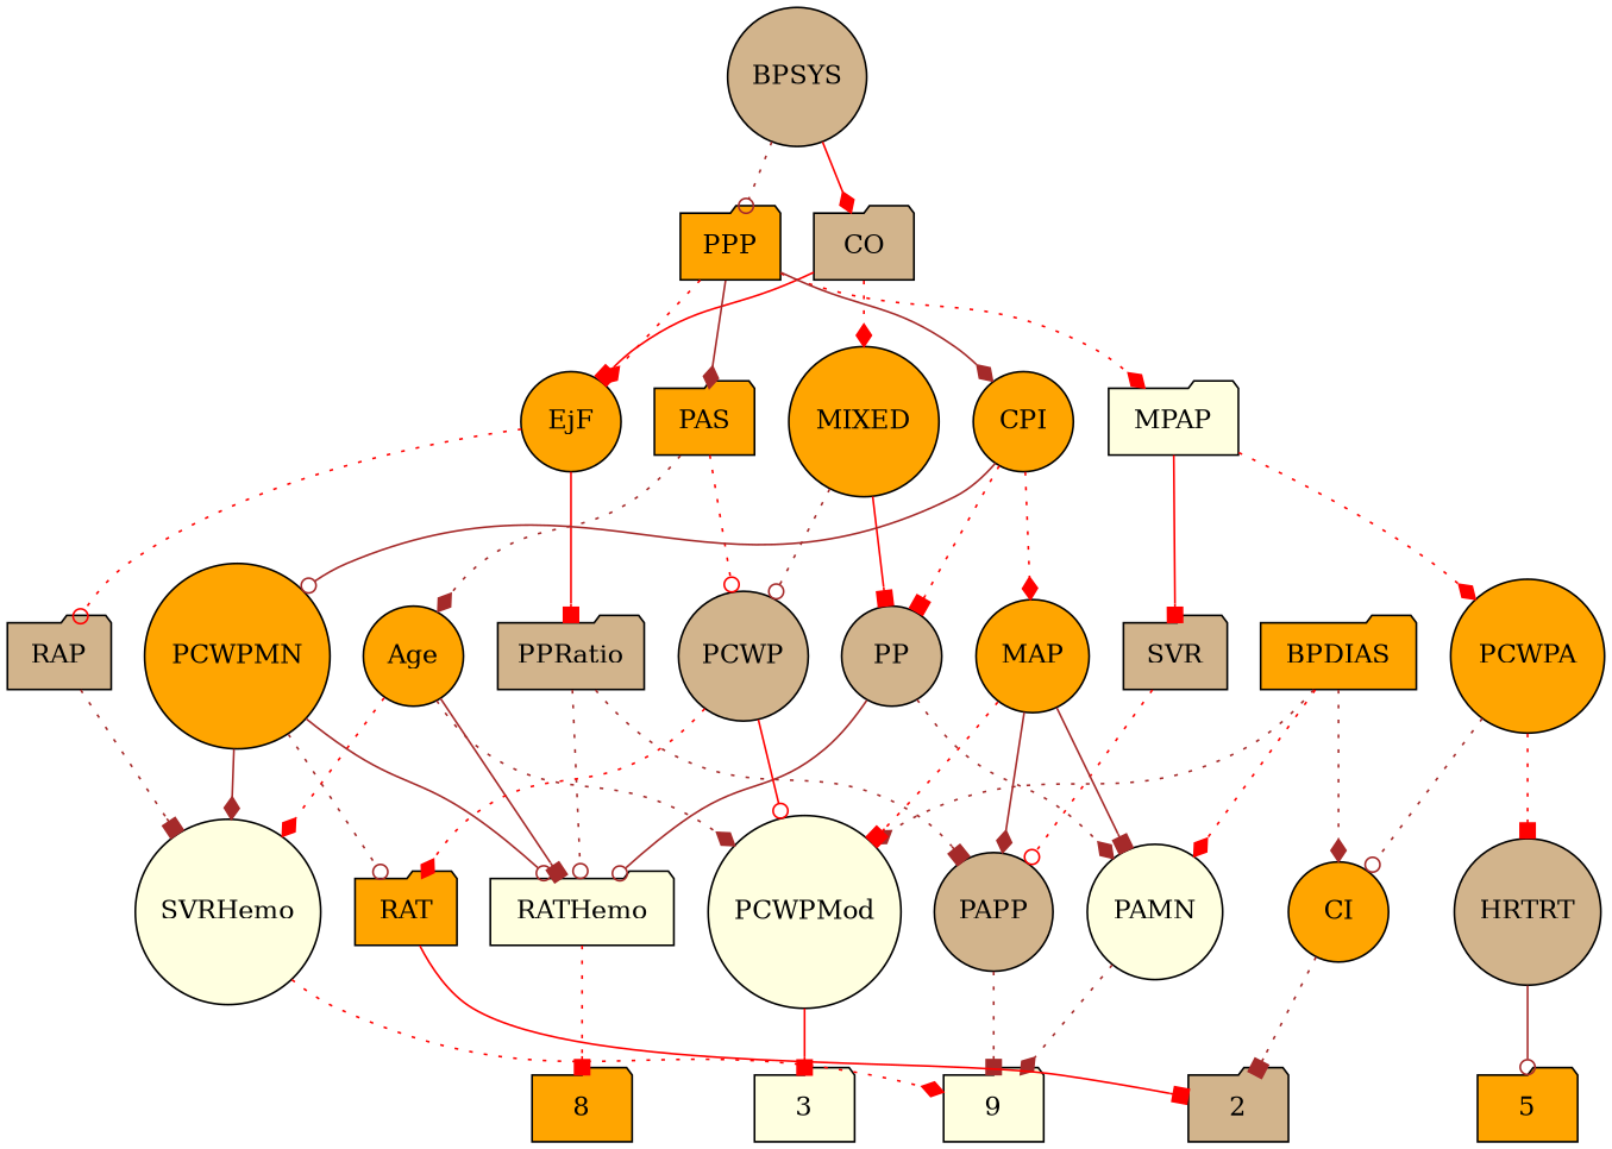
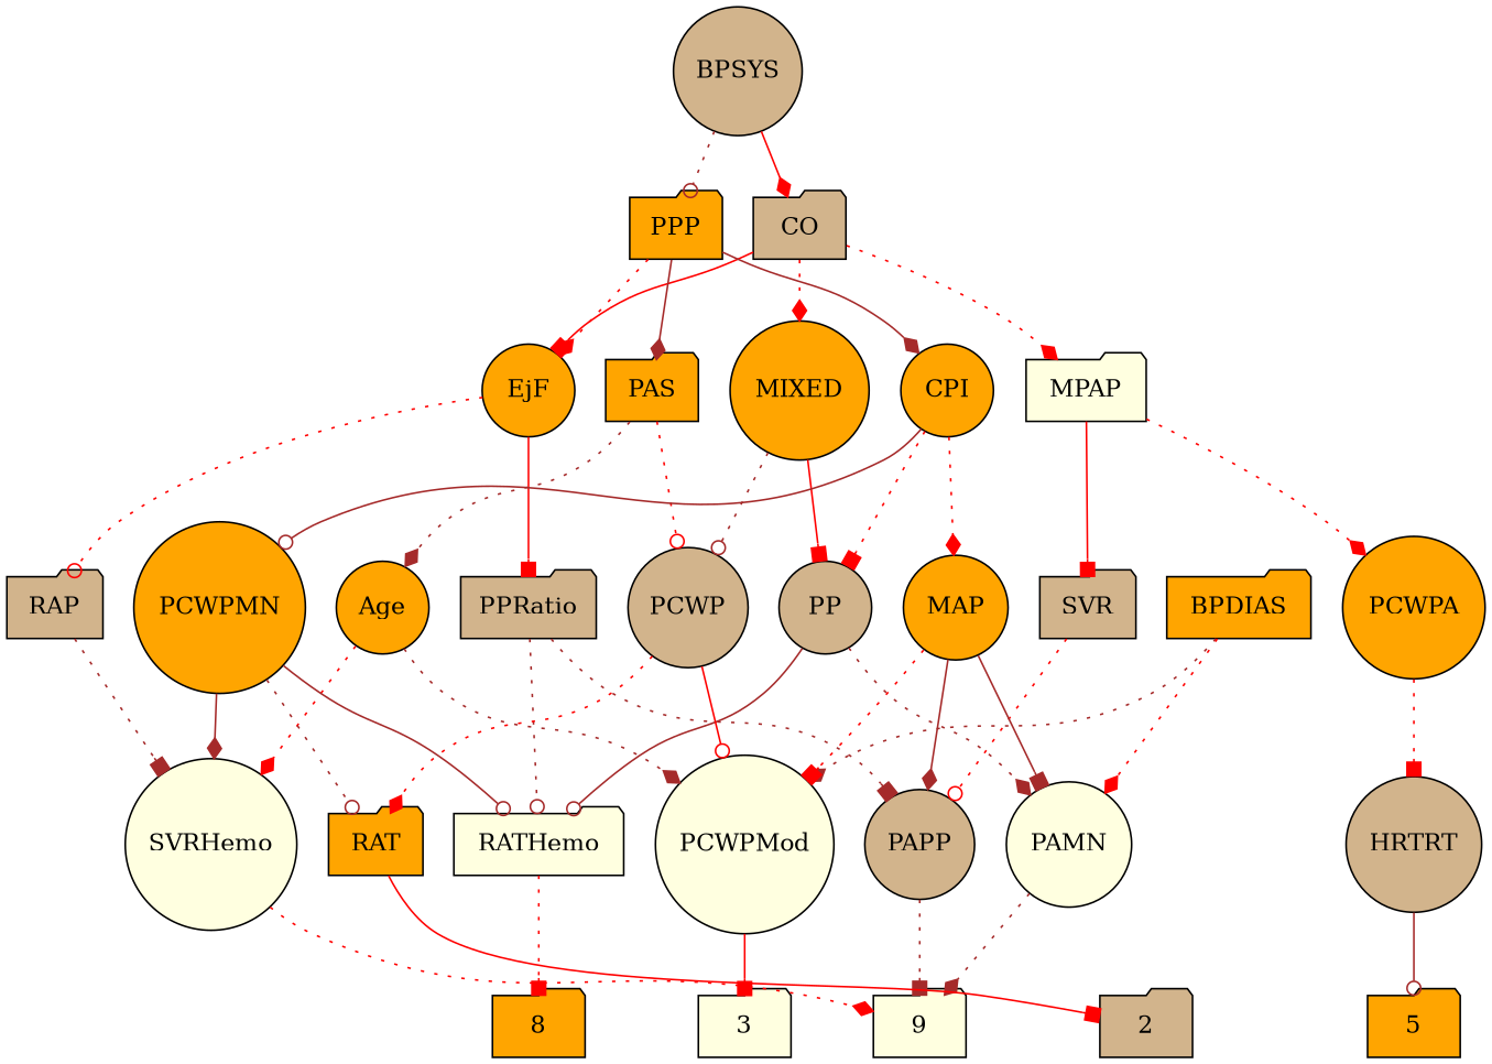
  strict digraph {
    node [fillcolor=orange shape=circle style=filled]
    edge [arrowhead=diamond color=brown style=dotted]
    n1 [fillcolor=lightyellow height=0.5 label=9 shape=folder width=0.75]
    2 [fillcolor=tan height=0.5 shape=folder width=0.75]
    3 [fillcolor=lightyellow height=0.5 shape=folder width=0.75]
    n4 [height=0.5 label=8 shape=folder width=0.75]
    5 [height=0.5 shape=folder width=0.75]
    Age [height=0.5 width=0.75]
    RATHemo [fillcolor=lightyellow height=0.5 shape=folder width=1.3721]
    PCWPMod [fillcolor=lightyellow height=0.5 width=1.4443]
    SVRHemo [fillcolor=lightyellow height=0.5 width=1.3902]
    EjF [height=0.5 width=0.75]
    RAP [fillcolor=tan height=0.5 shape=folder width=0.77632]
    PPRatio [fillcolor=tan height=0.5 shape=folder width=1.1013]
    PAPP [fillcolor=tan height=0.5 width=0.88464]
    MIXED [height=0.5 width=1.1193]
    PP [fillcolor=tan height=0.5 width=0.75]
    PCWP [fillcolor=tan height=0.5 width=0.97491]
    PAMN [fillcolor=lightyellow height=0.5 width=1.011]
    RAT [height=0.5 shape=folder width=0.75827]
    MPAP [fillcolor=lightyellow height=0.5 shape=folder width=0.97491]
    SVR [fillcolor=tan height=0.5 shape=folder width=0.77632]
    PCWPA [height=0.5 width=1.1555]
-   CI [height=0.5 width=0.75]
    HRTRT [fillcolor=tan height=0.5 width=1.1013]
    BPDIAS [height=0.5 shape=folder width=1.1735]
    BPSYS [fillcolor=tan height=0.5 width=1.0471]
    CO [fillcolor=tan height=0.5 shape=folder width=0.75]
    PPP [height=0.5 shape=folder width=0.75]
    PAS [height=0.5 shape=folder width=0.75]
    CPI [height=0.5 width=0.75]
    PCWPMN [height=0.5 width=1.3902]
    MAP [height=0.5 width=0.84854]
-   Age -> RATHemo [arrowhead=box style=solid]
    Age -> PCWPMod
    Age -> SVRHemo [color=red]
    RATHemo -> n4 [arrowhead=box color=red]
    PCWPMod -> 3 [arrowhead=box color=red style=solid]
    SVRHemo -> n1 [color=red]
    EjF -> RAP [arrowhead=odot color=red]
    EjF -> PPRatio [arrowhead=box color=red style=solid]
    RAP -> SVRHemo [arrowhead=box]
    PPRatio -> RATHemo [arrowhead=odot]
    PPRatio -> PAPP [arrowhead=box]
    PAPP -> n1 [arrowhead=box]
    MIXED -> PP [arrowhead=box color=red style=solid]
    MIXED -> PCWP [arrowhead=odot]
    PP -> RATHemo [arrowhead=odot style=solid]
    PP -> PAMN
    PCWP -> PCWPMod [arrowhead=odot color=red style=solid]
    PCWP -> RAT [color=red]
    PAMN -> n1
    RAT -> 2 [arrowhead=box color=red style=solid]
    MPAP -> SVR [arrowhead=box color=red style=solid]
    MPAP -> PCWPA [color=red]
    SVR -> PAPP [arrowhead=odot color=red]
-   PCWPA -> CI [arrowhead=odot]
    PCWPA -> HRTRT [arrowhead=box color=red]
-   CI -> 2 [arrowhead=box]
    HRTRT -> 5 [arrowhead=odot style=solid]
    BPDIAS -> PCWPMod
    BPDIAS -> PAMN [color=red]
-   BPDIAS -> CI
    BPSYS -> CO [color=red style=solid]
    BPSYS -> PPP [arrowhead=odot]
    CO -> EjF [arrowhead=box color=red style=solid]
    CO -> MIXED [color=red]
-   PPP -> MPAP [color=red]
+   CO -> MPAP [color=red]
    PPP -> EjF [color=red]
    PPP -> PAS [style=solid]
    PPP -> CPI [style=solid]
    PAS -> Age
    PAS -> PCWP [arrowhead=odot color=red]
    CPI -> PP [arrowhead=box color=red]
    CPI -> PCWPMN [arrowhead=odot style=solid]
    CPI -> MAP [color=red]
    PCWPMN -> RATHemo [arrowhead=odot style=solid]
    PCWPMN -> SVRHemo [style=solid]
    PCWPMN -> RAT [arrowhead=odot]
    MAP -> PCWPMod [arrowhead=box color=red]
    MAP -> PAPP [style=solid]
    MAP -> PAMN [arrowhead=box style=solid]
  }
